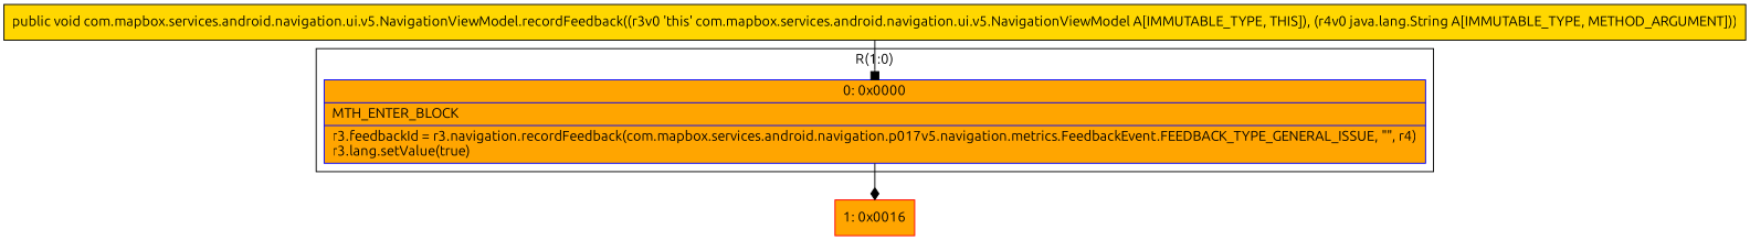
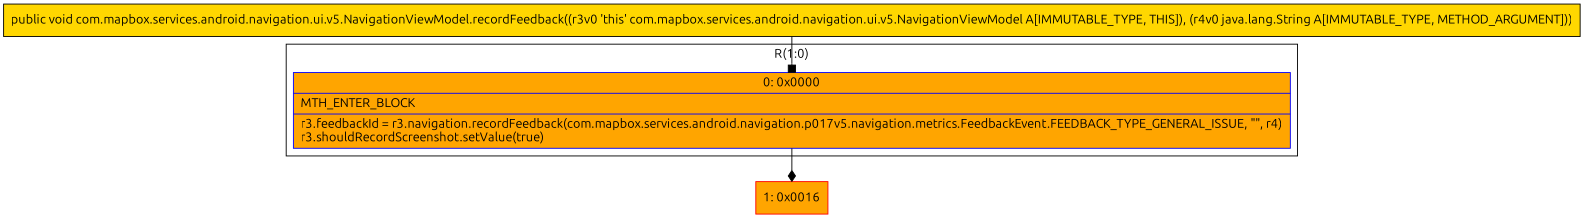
  digraph {
    fontname=Ubuntu
    node [shape=record style=filled fillcolor=orange fontname=Ubuntu]
    edge [fontname=Ubuntu]
-   n1 [color=blue label="{0\:\ 0x0000|MTH_ENTER_BLOCK\l|r3.feedbackId = r3.navigation.recordFeedback(com.mapbox.services.android.navigation.p017v5.navigation.metrics.FeedbackEvent.FEEDBACK_TYPE_GENERAL_ISSUE, \"\", r4)\lr3.lang.setValue(true)\l}"]
+   n1 [color=blue label="{0\:\ 0x0000|MTH_ENTER_BLOCK\l|r3.feedbackId = r3.navigation.recordFeedback(com.mapbox.services.android.navigation.p017v5.navigation.metrics.FeedbackEvent.FEEDBACK_TYPE_GENERAL_ISSUE, \"\", r4)\lr3.shouldRecordScreenshot.setValue(true)\l}"]
    n2 [color=red label="{1\:\ 0x0016}"]
    n3 [label="{public void com.mapbox.services.android.navigation.ui.v5.NavigationViewModel.recordFeedback((r3v0 'this' com.mapbox.services.android.navigation.ui.v5.NavigationViewModel A[IMMUTABLE_TYPE, THIS]), (r4v0 java.lang.String A[IMMUTABLE_TYPE, METHOD_ARGUMENT])) }" fillcolor=gold]
    subgraph cluster_1 {
      label="R(1:0)"
      n1
    }
    n1 -> n2 [arrowhead=diamond]
    n3 -> n1 [arrowhead=box]
  }
